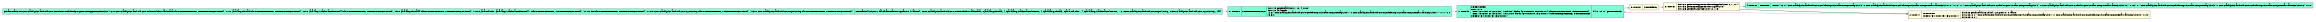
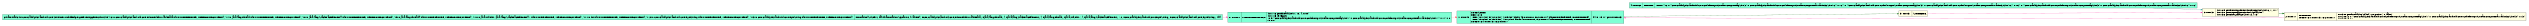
  digraph {
    rankdir=LR
    node [fillcolor=aquamarine shape=record style=filled]
    edge [color=deeppink style=solid]
    n1 [label="{0\:\ 0x0000|MTH_ENTER_BLOCK\l|int r7 = getThreadSize(r7, r8, 4, true)\lint r1 = r9.length\lr2 = ((com.crashlytics.android.core.CodedOutputStream.computeTagSize(1) + com.crashlytics.android.core.CodedOutputStream.computeRawVarint32Size(r7)) + r7) + 0\lr8 = 0\l}"]
    n2 [label="{1\:\ 0x0015|LOOP_START\lPHI: r2 r8 \l  PHI: (r2v1 int) = (r2v0 int), (r2v5 int) binds: [B:0:0x0000, B:2:0x0017] A[DONT_GENERATE, DONT_INLINE]\l  PHI: (r8v6 int) = (r8v5 int), (r8v12 int) binds: [B:0:0x0000, B:2:0x0017] A[DONT_GENERATE, DONT_INLINE]\lLOOP:0: B:1:0x0015\-\>B:2:0x0017\l|if (r8 \>= r1) goto L_0x0031\l}"]
    n3 [fillcolor=lightyellow label="{5\:\ 0x0031|SYNTHETIC\l}"]
    n4 [fillcolor=lightyellow label="{2\:\ 0x0017|LOOP_END\lLOOP:0: B:1:0x0015\-\>B:2:0x0017\l|int r3 = getThreadSize(r9[r8], r10.get(r8), 0, false)\lint r2 = r2 + ((com.crashlytics.android.core.CodedOutputStream.computeTagSize(1) + com.crashlytics.android.core.CodedOutputStream.computeRawVarint32Size(r3)) + r3)\lint r8 = r8 + 1\l}"]
    n5 [fillcolor=lightyellow label="{3\:\ 0x0031|int r6 = getEventAppExecutionExceptionSize(r6, 1, r11)\lint r6 = getEventAppExecutionSignalSize()\lint r6 = getBinaryImageSize(r12, r13)\l}"]
    n6 [label="{4\:\ 0x0060|RETURN\l|return ((r2 + ((com.crashlytics.android.core.CodedOutputStream.computeTagSize(2) + com.crashlytics.android.core.CodedOutputStream.computeRawVarint32Size(r6)) + r6)) + ((com.crashlytics.android.core.CodedOutputStream.computeTagSize(3) + com.crashlytics.android.core.CodedOutputStream.computeRawVarint32Size(r6)) + r6)) + ((com.crashlytics.android.core.CodedOutputStream.computeTagSize(3) + com.crashlytics.android.core.CodedOutputStream.computeRawVarint32Size(r6)) + r6)\l}"]
    n7 [label="{private static int com.crashlytics.android.core.SessionProtobufHelper.getEventAppExecutionSize((r6v0 com.crashlytics.android.core.TrimmedThrowableData A[IMMUTABLE_TYPE, METHOD_ARGUMENT]), (r7v0 java.lang.Thread A[IMMUTABLE_TYPE, METHOD_ARGUMENT]), (r8v0 java.lang.StackTraceElement[] A[IMMUTABLE_TYPE, METHOD_ARGUMENT]), (r9v0 java.lang.Thread[] A[IMMUTABLE_TYPE, METHOD_ARGUMENT]), (r10v0 java.util.List\<java.lang.StackTraceElement[]\> A[IMMUTABLE_TYPE, METHOD_ARGUMENT]), (r11v0 int A[IMMUTABLE_TYPE, METHOD_ARGUMENT]), (r12v0 com.crashlytics.android.core.ByteString A[IMMUTABLE_TYPE, METHOD_ARGUMENT]), (r13v0 com.crashlytics.android.core.ByteString A[IMMUTABLE_TYPE, METHOD_ARGUMENT]))  | Annotation[SYSTEM, dalvik.annotation.Signature, \{value=[(, Lcom\/crashlytics\/android\/core\/TrimmedThrowableData;, Ljava\/lang\/Thread;, [, Ljava\/lang\/StackTraceElement;, [, Ljava\/lang\/Thread;, Ljava\/util\/List\<, [, Ljava\/lang\/StackTraceElement;, \>;I, Lcom\/crashlytics\/android\/core\/ByteString;, Lcom\/crashlytics\/android\/core\/ByteString;, )I]\}]\l}"]
    n1 -> n2 [color=red style=dashed]
    n2 -> n3 [color=darkgreen]
    n3 -> n5
    n4 -> n2
    n5 -> n4 [color=darkgreen style=bold]
-   n5 -> n6 [color=teal]
+   n6 -> n5 [color=teal]
    n7 -> n1
  }
